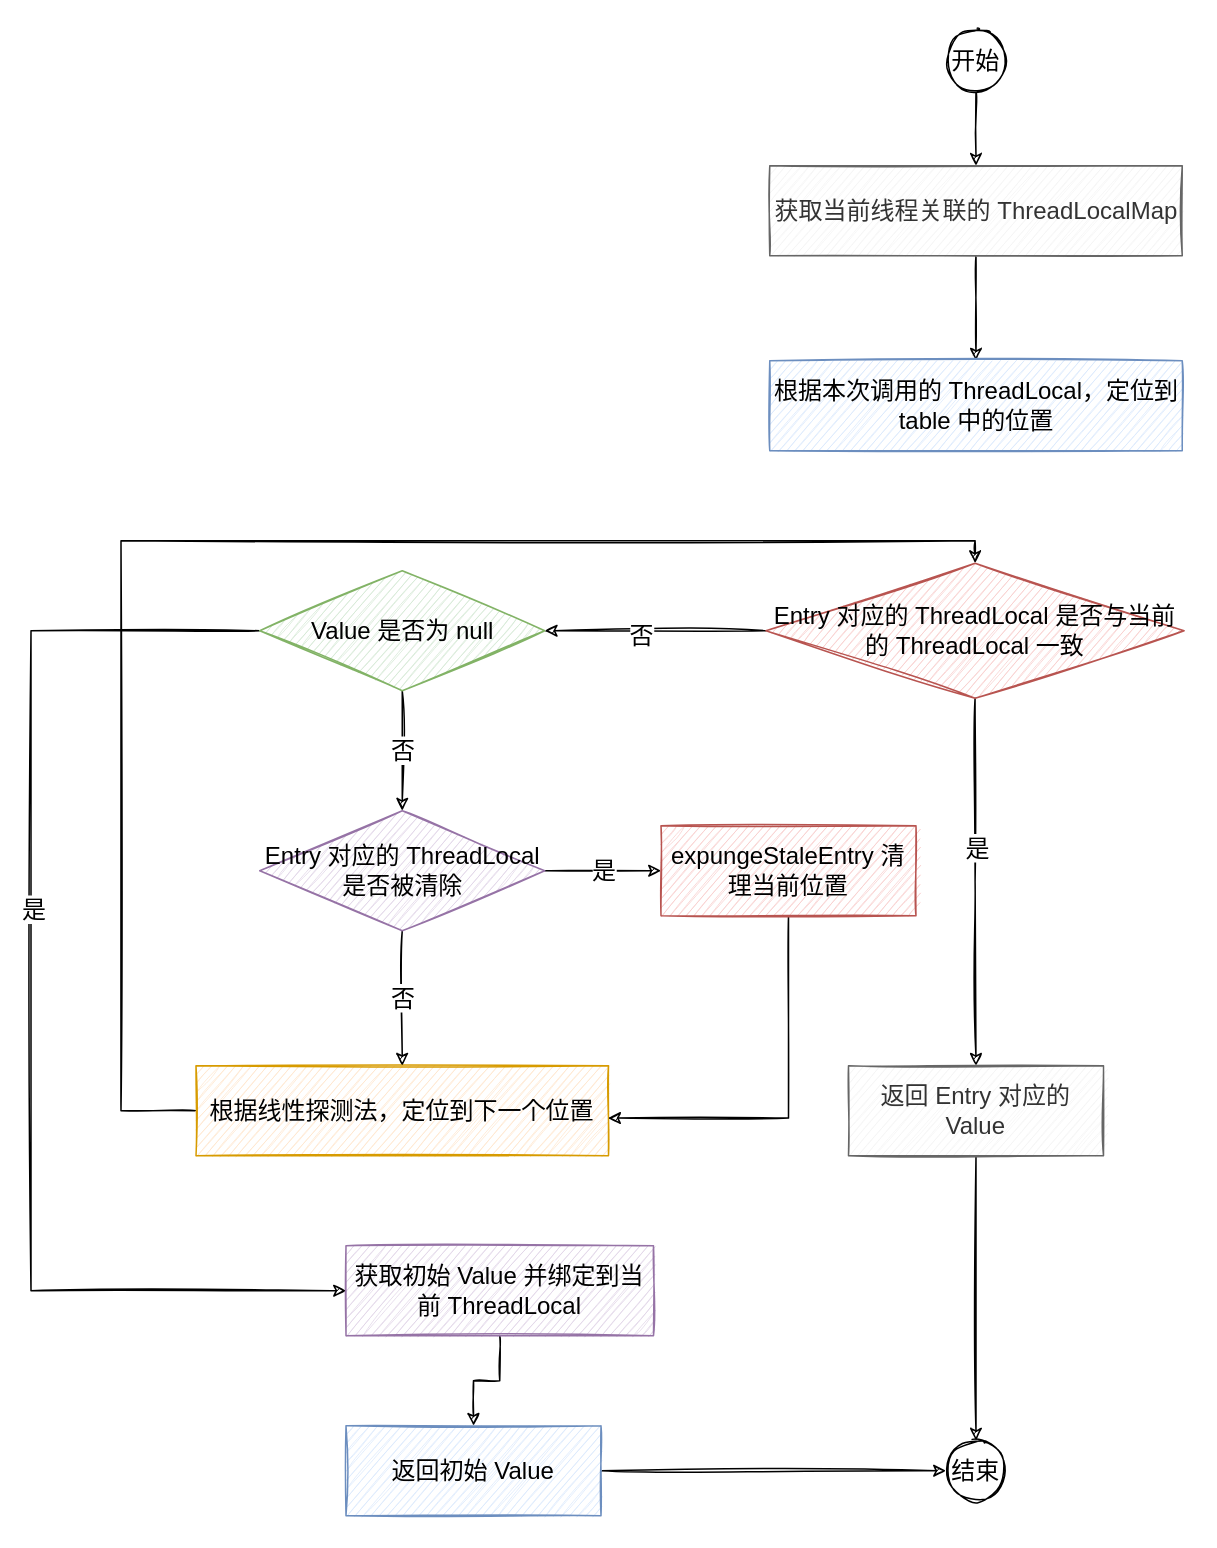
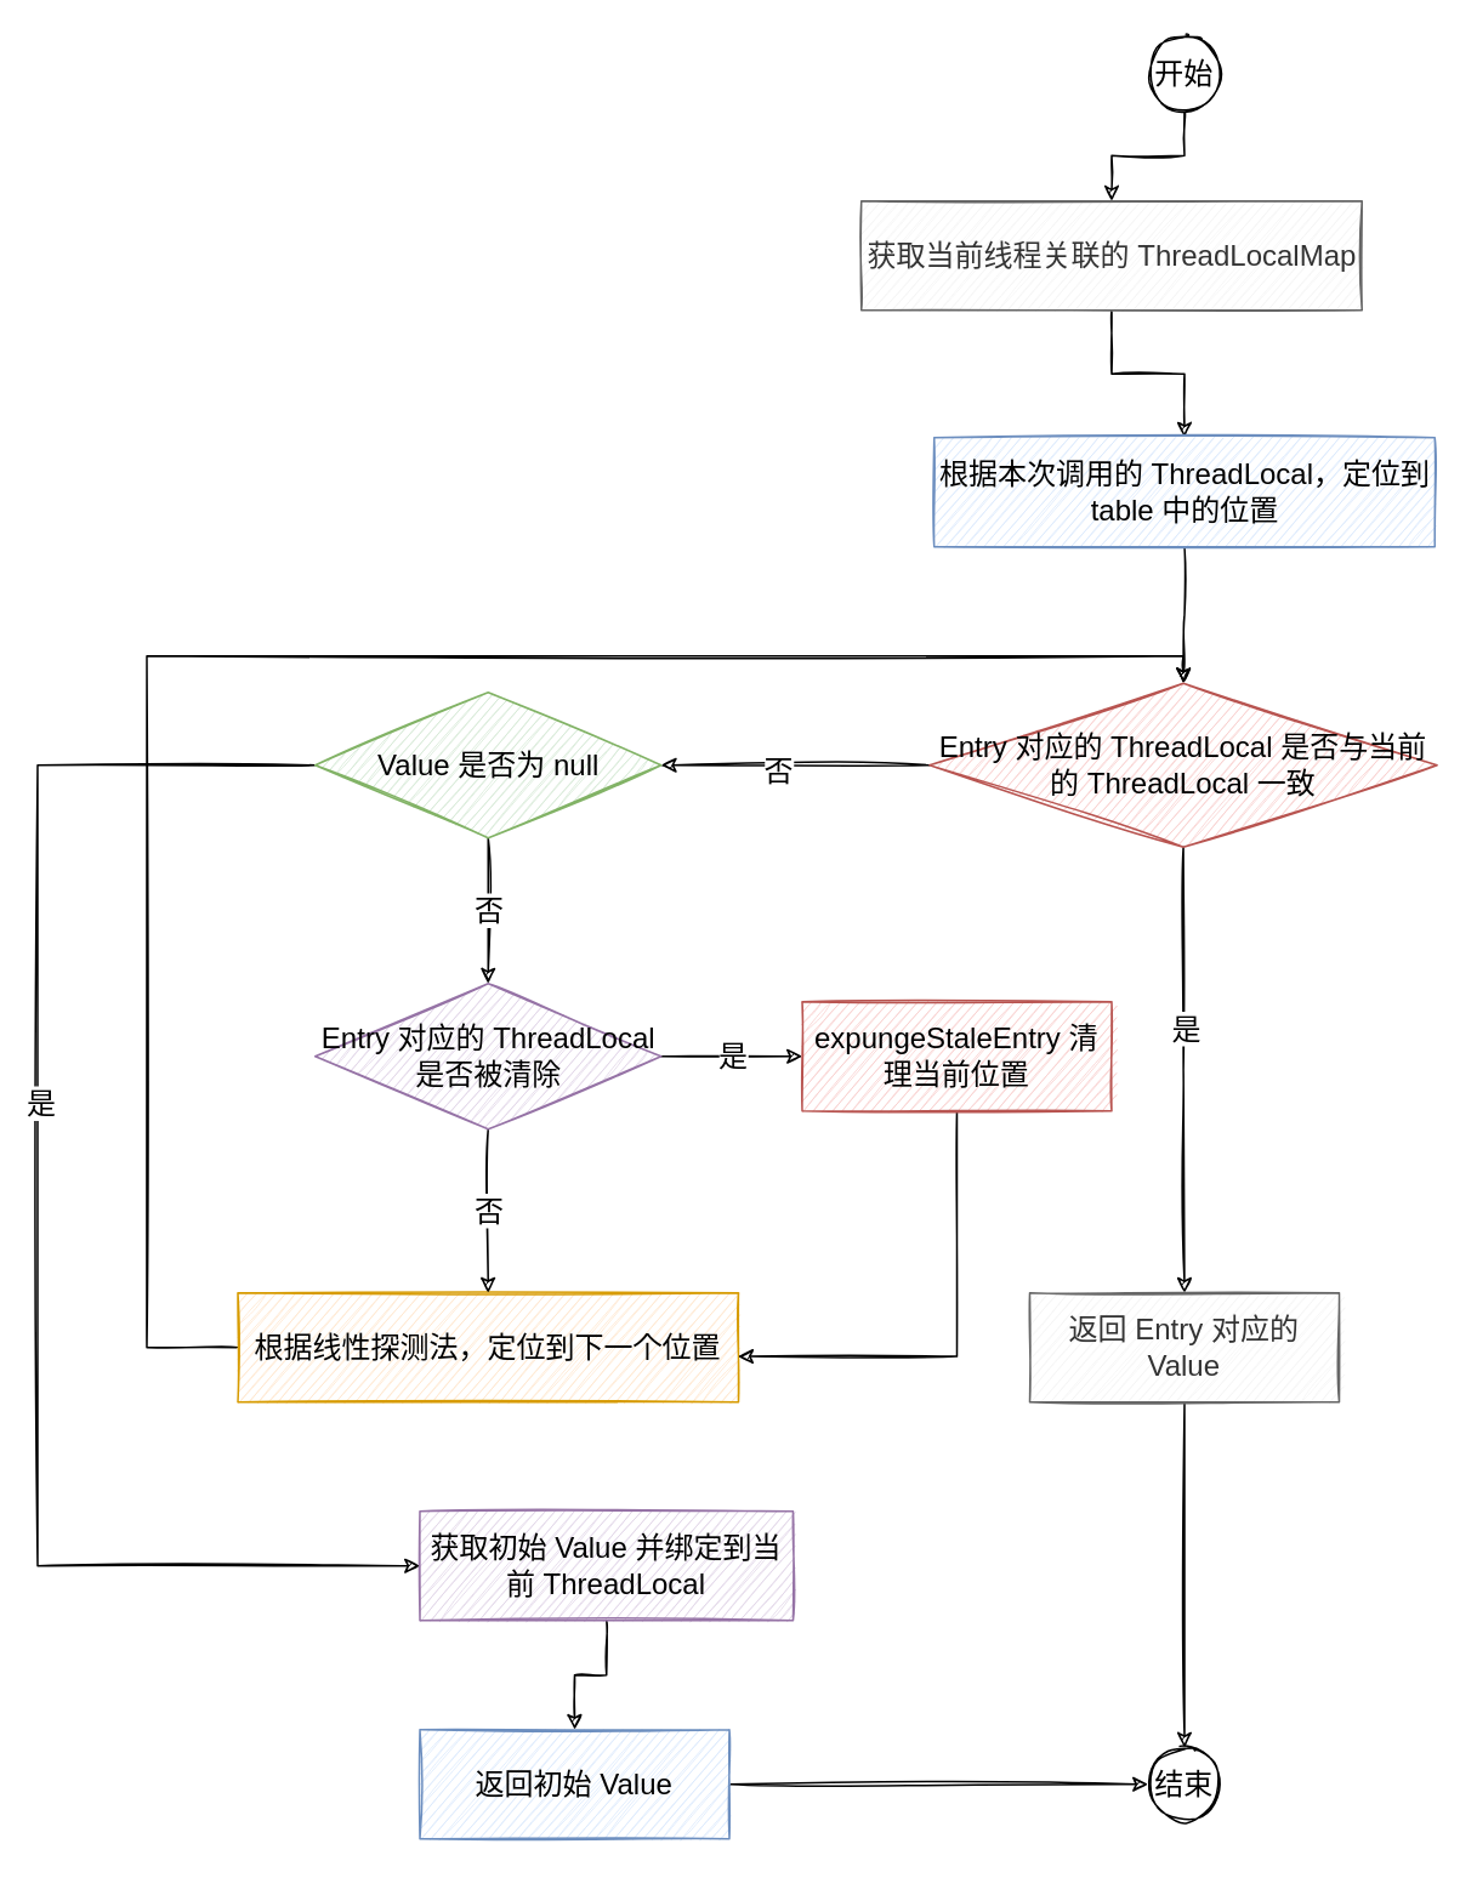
  <mxCell id="0" />
  <mxCell id="1" parent="0" />
  <mxCell id="2" style="edgeStyle=orthogonalEdgeStyle;rounded=0;orthogonalLoop=1;jettySize=auto;html=1;exitX=0.5;exitY=1;exitDx=0;exitDy=0;entryX=0.5;entryY=0;entryDx=0;entryDy=0;fontSize=16;labelBorderColor=none;sketch=1;" edge="1" parent="1" source="3" target="5"><mxGeometry relative="1" as="geometry" /></mxCell>
  <mxCell id="3" value="开始" style="ellipse;whiteSpace=wrap;html=1;aspect=fixed;fontSize=16;labelBorderColor=none;sketch=1;" vertex="1" parent="1"><mxGeometry x="630" y="20" width="40" height="40" as="geometry" /></mxCell>
  <mxCell id="4" style="edgeStyle=orthogonalEdgeStyle;rounded=0;orthogonalLoop=1;jettySize=auto;html=1;exitX=0.5;exitY=1;exitDx=0;exitDy=0;entryX=0.5;entryY=0;entryDx=0;entryDy=0;fontSize=16;labelBorderColor=none;sketch=1;" edge="1" parent="1" source="5" target="7"><mxGeometry relative="1" as="geometry" /></mxCell>
- <mxCell id="5" value="获取当前线程关联的 ThreadLocalMap" style="rounded=0;whiteSpace=wrap;html=1;fontSize=16;sketch=1;labelBorderColor=none;fillColor=#f5f5f5;fontColor=#333333;strokeColor=#666666;" vertex="1" parent="1"><mxGeometry x="512.5" y="110" width="275" height="60" as="geometry" /></mxCell>
+ <mxCell id="5" value="获取当前线程关联的 ThreadLocalMap" style="rounded=0;whiteSpace=wrap;html=1;fontSize=16;sketch=1;labelBorderColor=none;fillColor=#f5f5f5;fontColor=#333333;strokeColor=#666666;" vertex="1" parent="1"><mxGeometry x="472.5" y="110" width="275" height="60" as="geometry" /></mxCell>
+ <mxCell id="6" style="edgeStyle=orthogonalEdgeStyle;rounded=0;orthogonalLoop=1;jettySize=auto;html=1;exitX=0.5;exitY=1;exitDx=0;exitDy=0;entryX=0.5;entryY=0;entryDx=0;entryDy=0;fontSize=16;labelBorderColor=none;sketch=1;" edge="1" parent="1" source="7" target="12"><mxGeometry relative="1" as="geometry" /></mxCell>
  <mxCell id="7" value="根据本次调用的 ThreadLocal，定位到 table 中的位置" style="rounded=0;whiteSpace=wrap;html=1;fontSize=16;labelBorderColor=none;sketch=1;fillColor=#dae8fc;strokeColor=#6c8ebf;" vertex="1" parent="1"><mxGeometry x="512.5" y="240" width="275" height="60" as="geometry" /></mxCell>
  <mxCell id="8" style="edgeStyle=orthogonalEdgeStyle;rounded=0;orthogonalLoop=1;jettySize=auto;html=1;exitX=0.5;exitY=1;exitDx=0;exitDy=0;entryX=0.5;entryY=0;entryDx=0;entryDy=0;fontSize=16;labelBorderColor=none;sketch=1;" edge="1" parent="1" source="12" target="19"><mxGeometry relative="1" as="geometry" /></mxCell>
  <mxCell id="9" value="是" style="edgeLabel;html=1;align=center;verticalAlign=middle;resizable=0;points=[];fontSize=16;labelBorderColor=none;" vertex="1" connectable="0" parent="8"><mxGeometry x="-0.182" y="1" relative="1" as="geometry"><mxPoint as="offset" /></mxGeometry></mxCell>
  <mxCell id="10" style="edgeStyle=orthogonalEdgeStyle;rounded=0;orthogonalLoop=1;jettySize=auto;html=1;entryX=1;entryY=0.5;entryDx=0;entryDy=0;fontSize=16;labelBorderColor=none;sketch=1;" edge="1" parent="1" source="12" target="23"><mxGeometry relative="1" as="geometry"><mxPoint y="420" as="sourcePoint" x="510" /></mxGeometry></mxCell>
  <mxCell id="11" value="否" style="edgeLabel;html=1;align=center;verticalAlign=middle;resizable=0;points=[];fontSize=16;labelBorderColor=none;" vertex="1" connectable="0" parent="10"><mxGeometry x="0.138" y="2" relative="1" as="geometry"><mxPoint as="offset" /></mxGeometry></mxCell>
  <mxCell id="12" value="Entry 对应的 ThreadLocal 是否与当前的 ThreadLocal 一致" style="rhombus;whiteSpace=wrap;html=1;fontSize=16;labelBorderColor=none;sketch=1;fillColor=#f8cecc;strokeColor=#b85450;" vertex="1" parent="1"><mxGeometry x="510" y="375" width="278.75" height="90" as="geometry" /></mxCell>
  <mxCell id="13" style="edgeStyle=orthogonalEdgeStyle;rounded=0;orthogonalLoop=1;jettySize=auto;html=1;exitX=0.5;exitY=1;exitDx=0;exitDy=0;entryX=0.5;entryY=0;entryDx=0;entryDy=0;fontSize=16;labelBorderColor=none;sketch=1;" edge="1" parent="1" source="14" target="16"><mxGeometry relative="1" as="geometry" /></mxCell>
  <mxCell id="14" value="获取初始 Value 并绑定到当前 ThreadLocal" style="rounded=0;whiteSpace=wrap;html=1;fontSize=16;labelBorderColor=none;sketch=1;fillColor=#e1d5e7;strokeColor=#9673a6;" vertex="1" parent="1"><mxGeometry x="230" y="830" width="205" height="60" as="geometry" /></mxCell>
  <mxCell id="15" style="edgeStyle=orthogonalEdgeStyle;rounded=0;orthogonalLoop=1;jettySize=auto;html=1;exitX=1;exitY=0.5;exitDx=0;exitDy=0;entryX=0;entryY=0.5;entryDx=0;entryDy=0;fontSize=16;labelBorderColor=none;sketch=1;" edge="1" parent="1" source="16" target="17"><mxGeometry relative="1" as="geometry" /></mxCell>
  <mxCell id="16" value="返回初始 Value" style="rounded=0;whiteSpace=wrap;html=1;fontSize=16;labelBorderColor=none;sketch=1;fillColor=#dae8fc;strokeColor=#6c8ebf;" vertex="1" parent="1"><mxGeometry x="230" y="950" width="170" height="60" as="geometry" /></mxCell>
  <mxCell id="17" value="结束" style="ellipse;whiteSpace=wrap;html=1;aspect=fixed;fontSize=16;labelBorderColor=none;sketch=1;" vertex="1" parent="1"><mxGeometry x="630" y="960" width="40" height="40" as="geometry" /></mxCell>
  <mxCell id="18" style="edgeStyle=orthogonalEdgeStyle;rounded=0;orthogonalLoop=1;jettySize=auto;html=1;exitX=0.5;exitY=1;exitDx=0;exitDy=0;fontSize=16;labelBorderColor=none;sketch=1;" edge="1" parent="1" source="19" target="17"><mxGeometry relative="1" as="geometry" /></mxCell>
  <mxCell id="19" value="返回 Entry 对应的 Value" style="rounded=0;whiteSpace=wrap;html=1;fontSize=16;labelBorderColor=none;sketch=1;fillColor=#f5f5f5;fontColor=#333333;strokeColor=#666666;" vertex="1" parent="1"><mxGeometry x="565" y="710" width="170" height="60" as="geometry" /></mxCell>
  <mxCell id="20" value="否" style="edgeStyle=orthogonalEdgeStyle;rounded=0;orthogonalLoop=1;jettySize=auto;html=1;exitX=0.5;exitY=1;exitDx=0;exitDy=0;fontSize=16;labelBorderColor=none;sketch=1;" edge="1" parent="1" source="23" target="28"><mxGeometry relative="1" as="geometry"><mxPoint x="267.5" y="530" as="targetPoint" /></mxGeometry></mxCell>
  <mxCell id="21" style="edgeStyle=orthogonalEdgeStyle;rounded=0;orthogonalLoop=1;jettySize=auto;html=1;exitX=0;exitY=0.5;exitDx=0;exitDy=0;entryX=0;entryY=0.5;entryDx=0;entryDy=0;fontSize=16;labelBorderColor=none;sketch=1;" edge="1" parent="1" source="23" target="14"><mxGeometry relative="1" as="geometry"><Array as="points"><mxPoint x="20" y="420" /><mxPoint x="20" y="860" /></Array></mxGeometry></mxCell>
  <mxCell id="22" value="是" style="edgeLabel;html=1;align=center;verticalAlign=middle;resizable=0;points=[];fontSize=16;labelBorderColor=none;" vertex="1" connectable="0" parent="21"><mxGeometry x="-0.157" y="1" relative="1" as="geometry"><mxPoint as="offset" /></mxGeometry></mxCell>
  <mxCell id="23" value="Value 是否为 null" style="rhombus;whiteSpace=wrap;html=1;fontSize=16;labelBorderColor=none;sketch=1;fillColor=#d5e8d4;strokeColor=#82b366;" vertex="1" parent="1"><mxGeometry x="172.5" y="380" width="190" height="80" as="geometry" /></mxCell>
  <mxCell id="24" style="edgeStyle=orthogonalEdgeStyle;rounded=0;orthogonalLoop=1;jettySize=auto;html=1;exitX=0;exitY=0.5;exitDx=0;exitDy=0;entryX=0.5;entryY=0;entryDx=0;entryDy=0;fontSize=16;labelBorderColor=none;sketch=1;" edge="1" parent="1" source="25" target="12"><mxGeometry relative="1" as="geometry"><Array as="points"><mxPoint x="80" y="740" /><mxPoint x="80" y="360" /><mxPoint x="650" y="360" /><mxPoint x="650" y="375" /></Array></mxGeometry></mxCell>
  <mxCell id="25" value="根据线性探测法，定位到下一个位置" style="rounded=0;whiteSpace=wrap;html=1;fontSize=16;labelBorderColor=none;sketch=1;fillColor=#ffe6cc;strokeColor=#d79b00;" vertex="1" parent="1"><mxGeometry x="130" y="710" width="275" height="60" as="geometry" /></mxCell>
  <mxCell id="26" value="否" style="edgeStyle=orthogonalEdgeStyle;rounded=0;orthogonalLoop=1;jettySize=auto;html=1;exitX=0.5;exitY=1;exitDx=0;exitDy=0;entryX=0.5;entryY=0;entryDx=0;entryDy=0;fontSize=16;labelBorderColor=none;sketch=1;" edge="1" parent="1" source="28" target="25"><mxGeometry relative="1" as="geometry" /></mxCell>
  <mxCell id="27" value="是" style="edgeStyle=orthogonalEdgeStyle;rounded=0;orthogonalLoop=1;jettySize=auto;html=1;exitX=1;exitY=0.5;exitDx=0;exitDy=0;entryX=0;entryY=0.5;entryDx=0;entryDy=0;fontSize=16;labelBorderColor=none;sketch=1;" edge="1" parent="1" source="28" target="30"><mxGeometry relative="1" as="geometry" /></mxCell>
  <mxCell id="28" value="Entry 对应的 ThreadLocal 是否被清除" style="rhombus;whiteSpace=wrap;html=1;fontSize=16;labelBorderColor=none;sketch=1;fillColor=#e1d5e7;strokeColor=#9673a6;" vertex="1" parent="1"><mxGeometry x="172.5" y="540" width="190" height="80" as="geometry" /></mxCell>
  <mxCell id="29" style="edgeStyle=orthogonalEdgeStyle;rounded=0;orthogonalLoop=1;jettySize=auto;html=1;exitX=0.5;exitY=1;exitDx=0;exitDy=0;entryX=0.999;entryY=0.581;entryDx=0;entryDy=0;entryPerimeter=0;fontSize=16;labelBorderColor=none;sketch=1;" edge="1" parent="1" source="30" target="25"><mxGeometry relative="1" as="geometry" /></mxCell>
  <mxCell id="30" value="expungeStaleEntry 清理当前位置" style="rounded=0;whiteSpace=wrap;html=1;fontSize=16;labelBorderColor=none;sketch=1;fillColor=#f8cecc;strokeColor=#b85450;" vertex="1" parent="1"><mxGeometry x="440" y="550" width="170" height="60" as="geometry" /></mxCell>
